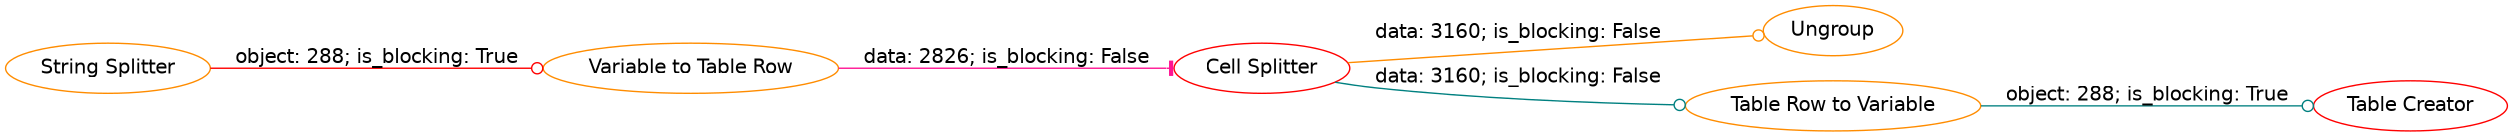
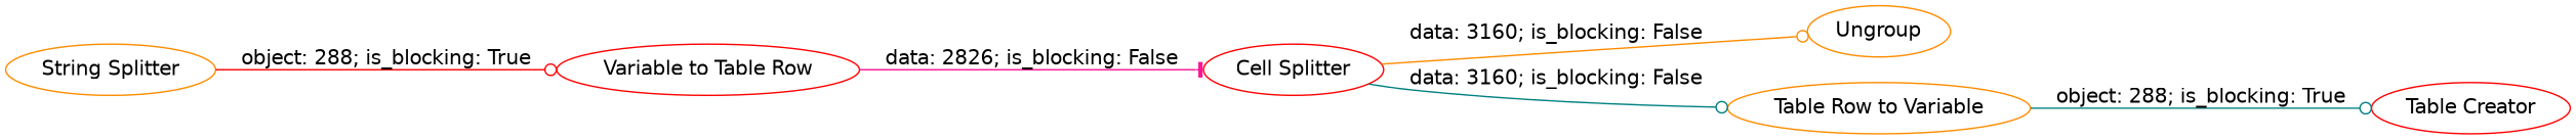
  digraph {
    fontname="DejaVu Sans"
    rankdir=LR
    node [color=red fontname="DejaVu Sans"]
    edge [arrowhead=odot color=teal fontname="DejaVu Sans"]
    n1 [label="Cell Splitter"]
    n2 [color=darkorange label=Ungroup]
    n3 [color=darkorange label="Table Row to Variable"]
    n4 [label="Table Creator"]
    n5 [color=darkorange label="String Splitter"]
-   n6 [color=darkorange label="Variable to Table Row"]
+   n6 [label="Variable to Table Row"]
    n1 -> n2 [color=darkorange label="data: 3160; is_blocking: False"]
    n1 -> n3 [label="data: 3160; is_blocking: False"]
    n3 -> n4 [label="object: 288; is_blocking: True"]
    n5 -> n6 [color=red label="object: 288; is_blocking: True"]
    n6 -> n1 [arrowhead=tee color=deeppink label="data: 2826; is_blocking: False"]
  }
